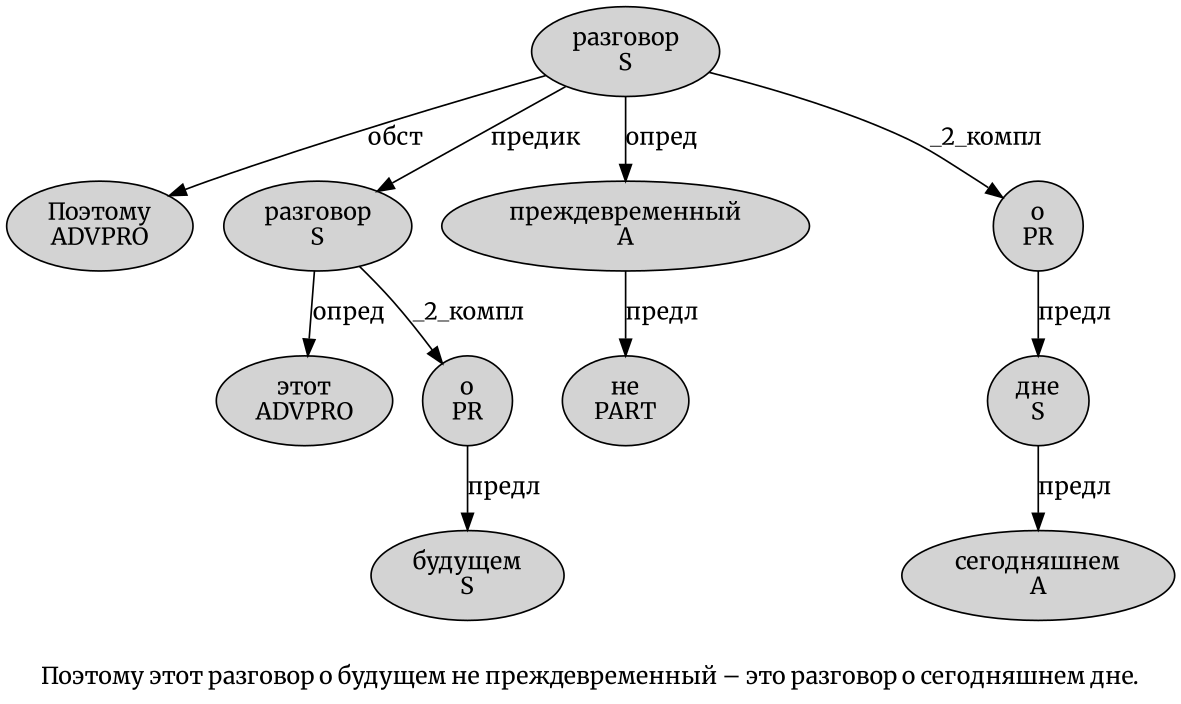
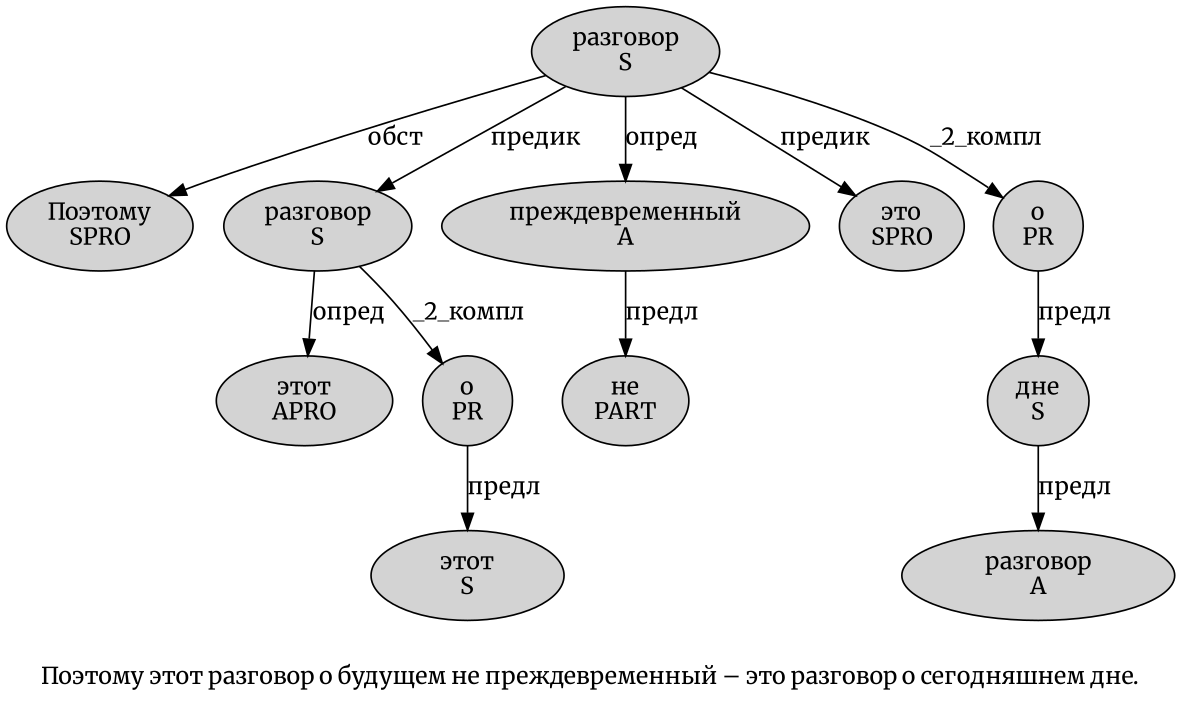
  digraph {
    fontname=Merriweather
    label="Поэтому этот разговор о будущем не преждевременный – это разговор о сегодняшнем дне."
    node [fillcolor=lightgray fontname=Merriweather penwidth=1 shape=ellipse style=filled]
    edge [fontname=Merriweather]
-   n1 [label="Поэтому\nADVPRO"]
-   n2 [label="этот\nADVPRO"]
+   n1 [label="Поэтому\nSPRO"]
+   n2 [label="этот\nAPRO"]
    n3 [label="разговор\nS"]
    n4 [label="о\nPR"]
-   n5 [label="будущем\nS"]
+   n5 [label="этот\nS"]
    n6 [label="не\nPART"]
    n7 [label="преждевременный\nA"]
+   n8 [label="это\nSPRO"]
    n9 [label="разговор\nS"]
    n10 [label="о\nPR"]
    n11 [label="дне\nS"]
-   n12 [label="сегодняшнем\nA"]
+   n12 [label="разговор\nA"]
    n3 -> n2 [label="опред"]
    n3 -> n4 [label="_2_компл"]
    n4 -> n5 [label="предл"]
    n7 -> n6 [label="предл"]
    n9 -> n1 [label="обст"]
    n9 -> n3 [label="предик"]
    n9 -> n7 [label="опред"]
+   n9 -> n8 [label="предик"]
    n9 -> n10 [label="_2_компл"]
    n10 -> n11 [label="предл"]
    n11 -> n12 [label="предл"]
  }
